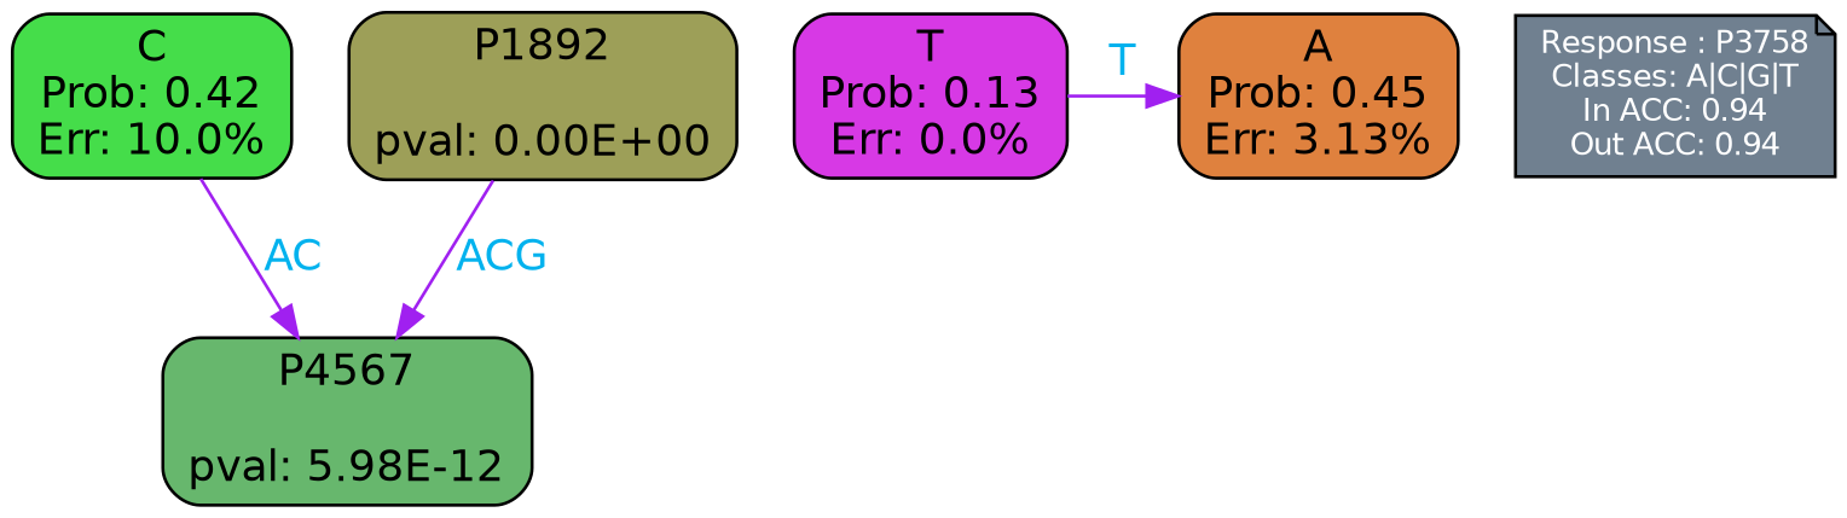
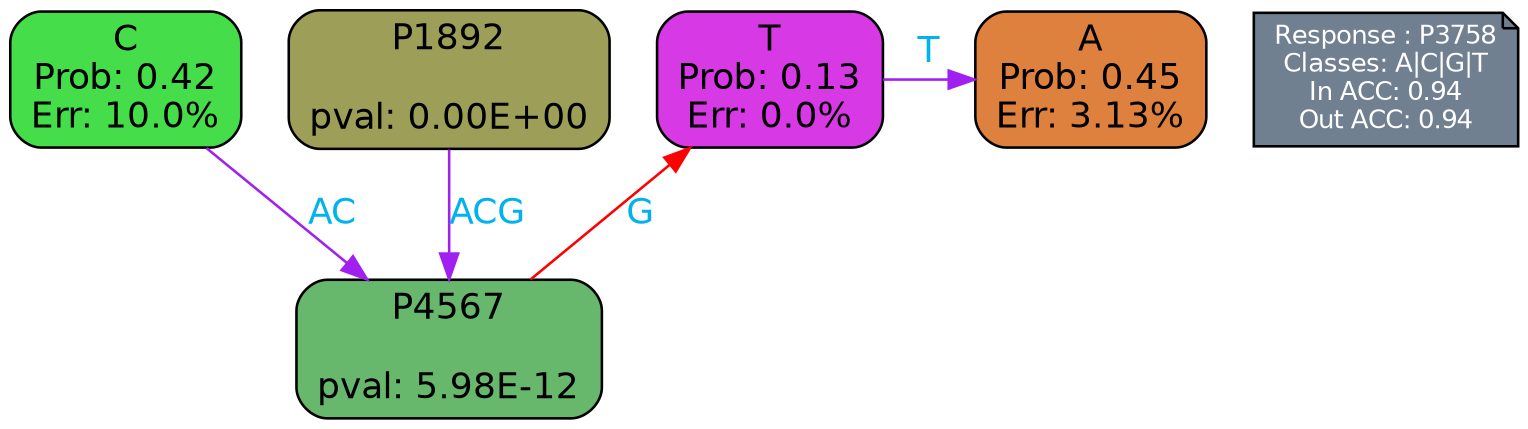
  digraph {
    ranksep=equally
    splines=polylines
    node [color=black fontname=helvetica shape=box style="filled, rounded"]
    edge [color=purple fontcolor=deepskyblue2 fontname=helvetica]
    n1 [fillcolor="#45dd4a" label="C\nProb: 0.42\nErr: 10.0%"]
    n2 [fillcolor="#d739e5" label="T\nProb: 0.13\nErr: 0.0%"]
    n3 [fillcolor="#df813e" label="A\nProb: 0.45\nErr: 3.13%"]
    n4 [align=left fillcolor=slategray fontcolor=white fontsize=10 label="Response : P3758\nClasses: A|C|G|T\nIn ACC: 0.94\nOut ACC: 0.94\n" shape=note style=filled]
    n5 [fillcolor="#9d9f58" label="P1892\n\npval: 0.00E+00"]
    n6 [fillcolor="#67b76d" label="P4567\n\npval: 5.98E-12"]
    subgraph sub_1 {
      rank=same
      n1
      n2
      n3
    }
    subgraph sub_2 {
      rank=same
      n4
      n5
    }
    n1 -> n6 [label=AC]
    n2 -> n3 [label=T]
    n5 -> n6 [label=ACG]
+   n6 -> n2 [color=red label=G]
  }
